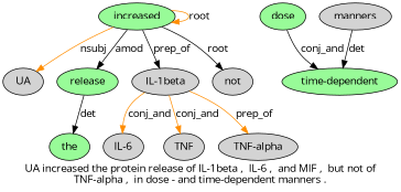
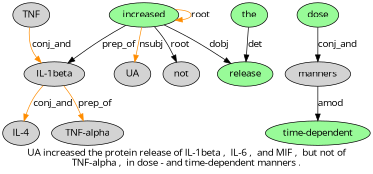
  digraph {
    fontname="Open Sans"
    label="UA increased the protein release of IL-1beta ,  IL-6 ,  and MIF ,  but not of\nTNF-alpha ,  in dose - and time-dependent manners ."
    node [fillcolor=lightgrey fontname="Open Sans" style=filled]
    edge [color=black fontname="Open Sans"]
    n1 [fillcolor=palegreen label=increased]
    n2 [label=UA]
    n3 [fillcolor=palegreen label=release]
    n4 [label="IL-1beta"]
    n5 [label=not]
    n6 [fillcolor=palegreen label=the]
-   n7 [label="IL-6"]
+   n7 [label="IL-4"]
    n8 [label=TNF]
    n9 [label="TNF-alpha"]
    n10 [fillcolor=palegreen label=dose]
    n11 [label=manners]
    n12 [fillcolor=palegreen label="time-dependent"]
    n1 -> n1 [color=darkorange label=root]
    n1 -> n2 [color=darkorange label=nsubj]
-   n1 -> n3 [label=amod]
+   n1 -> n3 [label=dobj]
    n1 -> n4 [label=prep_of]
    n1 -> n5 [label=root]
-   n3 -> n6 [label=det]
+   n6 -> n3 [label=det]
    n4 -> n7 [color=darkorange label=conj_and]
-   n4 -> n8 [color=darkorange label=conj_and]
+   n8 -> n4 [color=darkorange label=conj_and]
    n4 -> n9 [color=darkorange label=prep_of]
-   n10 -> n12 [label=conj_and]
-   n11 -> n12 [label=det]
+   n10 -> n11 [label=conj_and]
+   n11 -> n12 [label=amod]
  }
